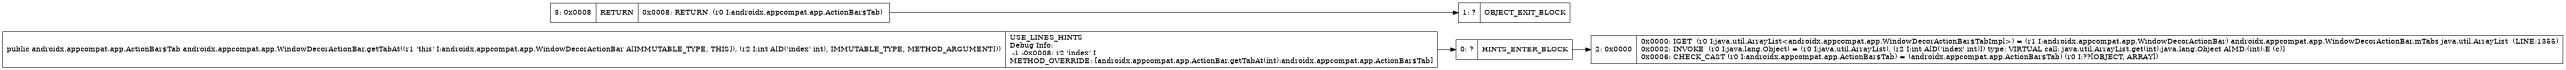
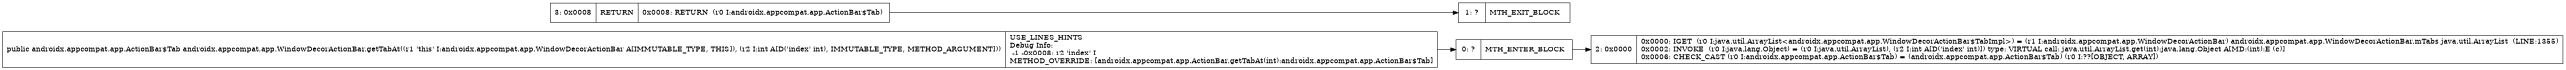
  digraph {
    rankdir=LR
    node [shape=record]
-   n1 [label="{0\:\ ?|HINTS_ENTER_BLOCK\l}"]
+   n1 [label="{0\:\ ?|MTH_ENTER_BLOCK\l}"]
    n2 [label="{2\:\ 0x0000|0x0000: IGET  (r0 I:java.util.ArrayList\<androidx.appcompat.app.WindowDecorActionBar$TabImpl\>) = (r1 I:androidx.appcompat.app.WindowDecorActionBar) androidx.appcompat.app.WindowDecorActionBar.mTabs java.util.ArrayList  (LINE:1355)\l0x0002: INVOKE  (r0 I:java.lang.Object) = (r0 I:java.util.ArrayList), (r2 I:int A[D('index' int)]) type: VIRTUAL call: java.util.ArrayList.get(int):java.lang.Object A[MD:(int):E (c)]\l0x0006: CHECK_CAST (r0 I:androidx.appcompat.app.ActionBar$Tab) = (androidx.appcompat.app.ActionBar$Tab) (r0 I:??[OBJECT, ARRAY]) \l}"]
    n3 [label="{3\:\ 0x0008|RETURN\l|0x0008: RETURN  (r0 I:androidx.appcompat.app.ActionBar$Tab) \l}"]
-   n4 [label="{1\:\ ?|OBJECT_EXIT_BLOCK\l}"]
+   n4 [label="{1\:\ ?|MTH_EXIT_BLOCK\l}"]
    n5 [label="{public androidx.appcompat.app.ActionBar$Tab androidx.appcompat.app.WindowDecorActionBar.getTabAt((r1 'this' I:androidx.appcompat.app.WindowDecorActionBar A[IMMUTABLE_TYPE, THIS]), (r2 I:int A[D('index' int), IMMUTABLE_TYPE, METHOD_ARGUMENT]))  | USE_LINES_HINTS\lDebug Info:\l  \-1 \-0x0008: r2 'index' I\lMETHOD_OVERRIDE: [androidx.appcompat.app.ActionBar.getTabAt(int):androidx.appcompat.app.ActionBar$Tab]\l}"]
    n1 -> n2
    n3 -> n4
    n5 -> n1
  }
